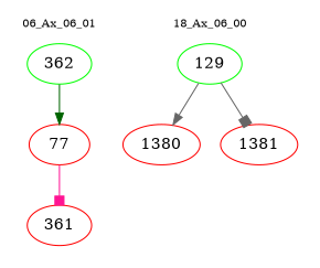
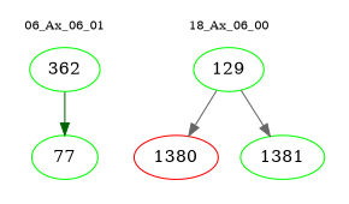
  digraph {
    node [color=green]
    edge [arrowhead=box color=gray40]
-   n1 [color=red label=77]
-   n2 [color=red label=361]
+   n1 [label=77]
    n3 [label=362]
    n4 [label=129]
    n5 [color=red label=1380]
-   n6 [color=red label=1381]
+   n6 [label=1381]
    subgraph cluster_1 {
      color=white
      fontsize=10
      label="06_Ax_06_01"
      n1
-     n2
      n3
    }
    subgraph cluster_2 {
      color=white
      fontsize=10
      label="18_Ax_06_00"
      n4
      n5
      n6
    }
-   n1 -> n2 [color=deeppink]
    n3 -> n1 [arrowhead=normal color=darkgreen]
    n4 -> n5 [arrowhead=normal]
-   n4 -> n6
+   n4 -> n6 [arrowhead=normal]
  }
